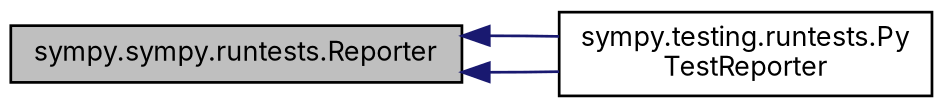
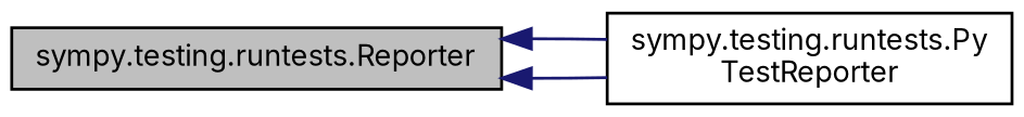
  digraph {
    rankdir=LR
    fontname=Inter
    node [color=black fontname=Inter fontsize=10 shape=record style=filled]
    edge [color=midnightblue dir=back fontname=Inter fontsize=10 labelfontname=Helvetica labelfontsize=10 style=solid]
-   n1 [fillcolor=grey75 fontcolor=black height=0.2 label="sympy.sympy.runtests.Reporter" width=0.4]
+   n1 [fillcolor=grey75 fontcolor=black height=0.2 label="sympy.testing.runtests.Reporter" width=0.4]
    n2 [fillcolor=white height=0.2 label="sympy.testing.runtests.Py\lTestReporter" width=0.4]
    n1 -> n2
    n1 -> n2
  }
